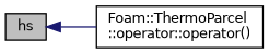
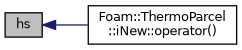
  digraph {
    rankdir=LR
    node [color=black fontname=Helvetica fontsize=10 shape=record]
    n1 [fillcolor=grey75 fontcolor=black height=0.2 label=hs style=filled width=0.4]
-   n2 [height=0.2 label="Foam::ThermoParcel\l::operator::operator()" width=0.4]
+   n2 [height=0.2 label="Foam::ThermoParcel\l::iNew::operator()" width=0.4]
    n1 -> n2 [color=midnightblue dir=back fontname=Helvetica fontsize=10 labelfontname=Helvetica labelfontsize=10 style=solid]
  }
